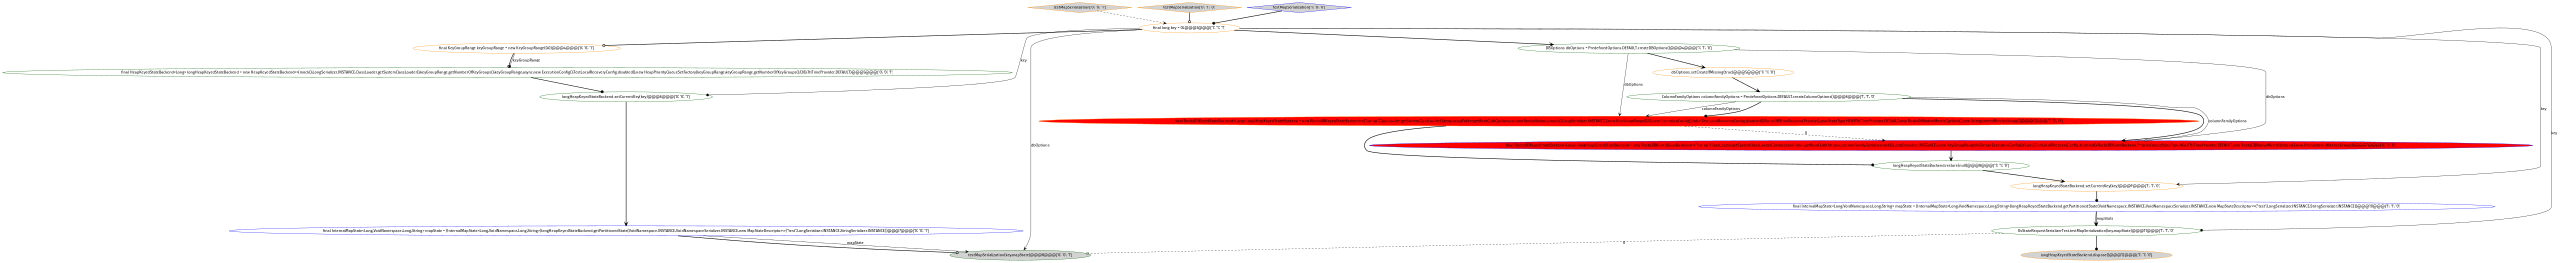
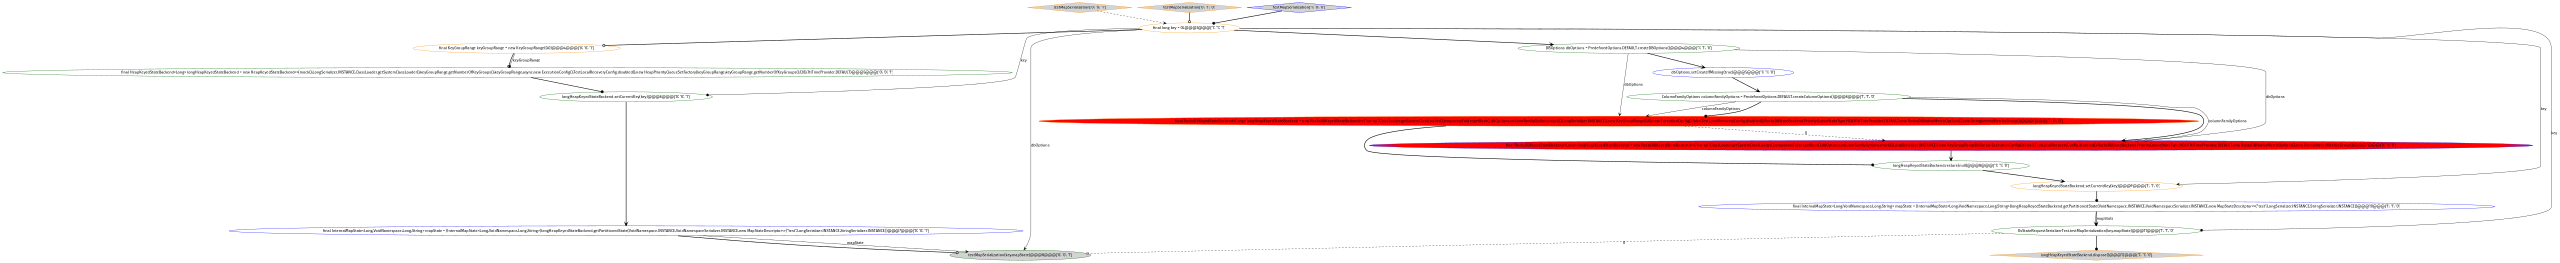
  digraph {
    fontname="Fira Sans"
    node [color=darkgreen fillcolor=white fontname="Fira Sans" shape=ellipse style=filled]
    edge [arrowhead=vee fontname="Fira Sans" style=bold]
    n1 [label="longHeapKeyedStateBackend.restore(null)@@@8@@@['1', '1', '0']"]
    n2 [color=darkorange label="longHeapKeyedStateBackend.setCurrentKey(key)@@@9@@@['1', '1', '0']"]
    n3 [color=blue label="final InternalMapState<Long,VoidNamespace,Long,String> mapState = (InternalMapState<Long,VoidNamespace,Long,String>)longHeapKeyedStateBackend.getPartitionedState(VoidNamespace.INSTANCE,VoidNamespaceSerializer.INSTANCE,new MapStateDescriptor<>(\"test\",LongSerializer.INSTANCE,StringSerializer.INSTANCE))@@@10@@@['1', '1', '0']"]
    n4 [color=darkorange fillcolor=red label="final RocksDBKeyedStateBackend<Long> longHeapKeyedStateBackend = new RocksDBKeyedStateBackend<>(\"no-op\",ClassLoader.getSystemClassLoader(),temporaryFolder.getRoot(),dbOptions,columnFamilyOptions,mock(),LongSerializer.INSTANCE,1,new KeyGroupRange(0,0),new ExecutionConfig(),false,TestLocalRecoveryConfig.disabled(),RocksDBStateBackend.PriorityQueueStateType.HEAP,TtlTimeProvider.DEFAULT,new RocksDBNativeMetricOptions(),new UnregisteredMetricsGroup())@@@7@@@['1', '0', '0']"]
    n5 [color=blue fillcolor=red label="final RocksDBKeyedStateBackend<Long> longHeapKeyedStateBackend = new RocksDBKeyedStateBackend<>(\"no-op\",ClassLoader.getSystemClassLoader(),temporaryFolder.getRoot(),dbOptions,columnFamilyOptions,mock(),LongSerializer.INSTANCE,1,new KeyGroupRange(0,0),new ExecutionConfig(),false,1,TestLocalRecoveryConfig.disabled(),RocksDBStateBackend.PriorityQueueStateType.HEAP,TtlTimeProvider.DEFAULT,new RocksDBNativeMetricOptions(),new UnregisteredMetricsGroup())@@@7@@@['0', '1', '0']"]
    n6 [label="final HeapKeyedStateBackend<Long> longHeapKeyedStateBackend = new HeapKeyedStateBackend<>(mock(),LongSerializer.INSTANCE,ClassLoader.getSystemClassLoader(),keyGroupRange.getNumberOfKeyGroups(),keyGroupRange,async,new ExecutionConfig(),TestLocalRecoveryConfig.disabled(),new HeapPriorityQueueSetFactory(keyGroupRange,keyGroupRange.getNumberOfKeyGroups(),128),TtlTimeProvider.DEFAULT)@@@5@@@['0', '0', '1']"]
    n7 [label="longHeapKeyedStateBackend.setCurrentKey(key)@@@6@@@['0', '0', '1']"]
    n8 [color=blue label="final InternalMapState<Long,VoidNamespace,Long,String> mapState = (InternalMapState<Long,VoidNamespace,Long,String>)longHeapKeyedStateBackend.getPartitionedState(VoidNamespace.INSTANCE,VoidNamespaceSerializer.INSTANCE,new MapStateDescriptor<>(\"test\",LongSerializer.INSTANCE,StringSerializer.INSTANCE))@@@7@@@['0', '0', '1']"]
    n9 [color=darkorange label="final KeyGroupRange keyGroupRange = new KeyGroupRange(0,0)@@@4@@@['0', '0', '1']"]
    n10 [label="DBOptions dbOptions = PredefinedOptions.DEFAULT.createDBOptions()@@@4@@@['1', '1', '0']"]
-   n11 [color=darkorange label="dbOptions.setCreateIfMissing(true)@@@5@@@['1', '1', '0']"]
+   n11 [color=blue label="dbOptions.setCreateIfMissing(true)@@@5@@@['1', '1', '0']"]
    n12 [label="ColumnFamilyOptions columnFamilyOptions = PredefinedOptions.DEFAULT.createColumnOptions()@@@6@@@['1', '1', '0']"]
    n13 [color=darkorange fillcolor=lightgray label="testMapSerialization['0', '0', '1']" shape=diamond]
    n14 [color=darkorange label="final long key = 0L@@@3@@@['1', '1', '1']"]
    n15 [label="KvStateRequestSerializerTest.testMapSerialization(key,mapState)@@@11@@@['1', '1', '0']"]
    n16 [fillcolor=lightgray label="testMapSerialization(key,mapState)@@@8@@@['0', '0', '1']"]
-   n17 [color=darkorange fillcolor=lightgray label="longHeapKeyedStateBackend.dispose()@@@12@@@['1', '1', '0']"]
+   n17 [color=darkorange fillcolor=lightgray label="longHeapKeyedStateBackend.dispose()@@@12@@@['1', '1', '0']" shape=diamond]
    n18 [color=darkorange fillcolor=lightgray label="testMapSerialization['0', '1', '0']" shape=diamond]
    n19 [color=blue fillcolor=lightgray label="testMapSerialization['1', '0', '0']" shape=diamond]
    n1 -> n2
    n2 -> n3 [arrowhead=dot]
    n3 -> n15 [label=mapState style=solid]
    n3 -> n15
    n4 -> n1 [arrowhead=dot]
    n4 -> n5 [label=0 style=dashed]
    n5 -> n1
    n6 -> n7 [arrowhead=dot]
    n7 -> n8
    n8 -> n16 [label=mapState style=solid]
    n8 -> n16 [arrowhead=odot]
    n9 -> n6 [arrowhead=dot label=keyGroupRange style=solid]
    n9 -> n6 [arrowhead=odot]
    n10 -> n4 [label=dbOptions style=solid]
    n10 -> n5 [arrowhead=odot label=dbOptions style=solid]
    n10 -> n11
    n11 -> n12
    n12 -> n4 [label=columnFamilyOptions style=solid]
    n12 -> n4 [arrowhead=dot]
    n12 -> n5
    n12 -> n5 [arrowhead=odot label=columnFamilyOptions style=solid]
    n13 -> n14 [style=dashed]
    n14 -> n2 [label=key style=solid]
    n14 -> n7 [arrowhead=dot label=key style=solid]
    n14 -> n9 [arrowhead=odot]
    n14 -> n10
    n14 -> n15 [arrowhead=dot label=key style=solid]
    n14 -> n16 [label=dbOptions style=solid]
    n15 -> n16 [arrowhead=odot label=0 style=dashed]
    n15 -> n17 [arrowhead=dot]
    n18 -> n14 [arrowhead=odot]
    n19 -> n14 [arrowhead=dot]
  }
